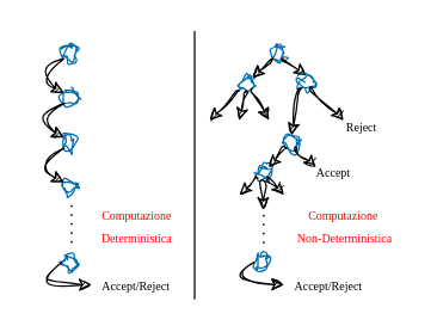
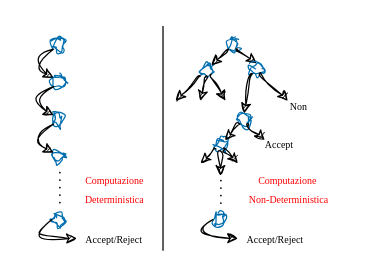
  <mxCell id="0" />
  <mxCell id="1" parent="0" />
  <mxCell id="2" value="" style="ellipse;whiteSpace=wrap;html=1;sketch=1;curveFitting=1;jiggle=2;fillColor=none;fontColor=#ffffff;strokeColor=#006EAF;" parent="1" vertex="1"><mxGeometry x="41" y="30" width="10" height="10" as="geometry" /></mxCell>
  <mxCell id="3" value="" style="ellipse;whiteSpace=wrap;html=1;sketch=1;curveFitting=1;jiggle=2;fillColor=none;fontColor=#ffffff;strokeColor=#006EAF;" parent="1" vertex="1"><mxGeometry x="41" y="60" width="10" height="10" as="geometry" /></mxCell>
  <mxCell id="4" value="" style="curved=1;endArrow=classic;html=1;rounded=0;exitX=0;exitY=1;exitDx=0;exitDy=0;entryX=0;entryY=0;entryDx=0;entryDy=0;endFill=1;sketch=1;curveFitting=1;jiggle=2;" parent="1" source="2" target="3" edge="1"><mxGeometry width="50" height="50" relative="1" as="geometry"><mxPoint x="41" y="90" as="sourcePoint" /><mxPoint x="91" y="40" as="targetPoint" /><Array as="points"><mxPoint x="21" y="50" /></Array></mxGeometry></mxCell>
  <mxCell id="5" value="" style="ellipse;whiteSpace=wrap;html=1;sketch=1;curveFitting=1;jiggle=2;fillColor=none;fontColor=#ffffff;strokeColor=#006EAF;" parent="1" vertex="1"><mxGeometry x="41" y="90" width="10" height="10" as="geometry" /></mxCell>
  <mxCell id="6" value="" style="ellipse;whiteSpace=wrap;html=1;sketch=1;curveFitting=1;jiggle=2;fillColor=none;fontColor=#ffffff;strokeColor=#006EAF;" parent="1" vertex="1"><mxGeometry x="41" y="170" width="10" height="10" as="geometry" /></mxCell>
  <mxCell id="7" value="" style="ellipse;whiteSpace=wrap;html=1;sketch=1;curveFitting=1;jiggle=2;fillColor=none;fontColor=#ffffff;strokeColor=#006EAF;" parent="1" vertex="1"><mxGeometry x="41" y="120" width="10" height="10" as="geometry" /></mxCell>
  <mxCell id="8" value="" style="curved=1;endArrow=classic;html=1;rounded=0;entryX=0;entryY=0;entryDx=0;entryDy=0;endFill=1;sketch=1;curveFitting=1;jiggle=2;exitX=0;exitY=1;exitDx=0;exitDy=0;" parent="1" source="3" target="5" edge="1"><mxGeometry width="50" height="50" relative="1" as="geometry"><mxPoint x="41" y="80" as="sourcePoint" /><mxPoint x="41" y="92" as="targetPoint" /><Array as="points"><mxPoint x="21" y="80" /></Array></mxGeometry></mxCell>
  <mxCell id="9" value="" style="curved=1;endArrow=classic;html=1;rounded=0;entryX=0;entryY=0;entryDx=0;entryDy=0;endFill=1;sketch=1;curveFitting=1;jiggle=2;exitX=0;exitY=1;exitDx=0;exitDy=0;" parent="1" source="5" target="7" edge="1"><mxGeometry width="50" height="50" relative="1" as="geometry"><mxPoint x="52" y="90" as="sourcePoint" /><mxPoint x="52" y="112" as="targetPoint" /><Array as="points"><mxPoint x="21" y="110" /></Array></mxGeometry></mxCell>
  <mxCell id="10" value="" style="curved=1;endArrow=classic;html=1;rounded=0;endFill=1;sketch=1;curveFitting=1;jiggle=2;exitX=0;exitY=0.5;exitDx=0;exitDy=0;" parent="1" source="6" edge="1"><mxGeometry width="50" height="50" relative="1" as="geometry"><mxPoint x="41" y="180" as="sourcePoint" /><mxPoint x="61" y="190" as="targetPoint" /><Array as="points"><mxPoint x="20" y="191" /></Array></mxGeometry></mxCell>
  <mxCell id="11" value="&lt;font face=&quot;Comic Sans MS&quot;&gt;. . . . .&lt;/font&gt;" style="text;html=1;align=center;verticalAlign=middle;whiteSpace=wrap;rounded=0;rotation=90;" parent="1" vertex="1"><mxGeometry x="26" y="140" width="50" height="20" as="geometry" /></mxCell>
  <mxCell id="12" value="" style="ellipse;whiteSpace=wrap;html=1;sketch=1;curveFitting=1;jiggle=2;fillColor=none;fontColor=#ffffff;strokeColor=#006EAF;" parent="1" vertex="1"><mxGeometry x="181" y="30" width="10" height="10" as="geometry" /></mxCell>
  <mxCell id="13" value="&lt;font style=&quot;font-size: 8px;&quot; face=&quot;Comic Sans MS&quot;&gt;Accept/&lt;/font&gt;&lt;span style=&quot;font-family: &amp;quot;Comic Sans MS&amp;quot;; font-size: 8px;&quot;&gt;Reject&lt;/span&gt;" style="text;html=1;align=center;verticalAlign=middle;whiteSpace=wrap;rounded=0;" parent="1" vertex="1"><mxGeometry x="61" y="180" width="60" height="20" as="geometry" /></mxCell>
  <mxCell id="14" value="" style="curved=1;endArrow=classic;html=1;rounded=0;endFill=1;sketch=1;curveFitting=1;jiggle=2;exitX=1;exitY=1;exitDx=0;exitDy=0;entryX=0.5;entryY=0;entryDx=0;entryDy=0;" parent="1" source="12" target="15" edge="1"><mxGeometry width="50" height="50" relative="1" as="geometry"><mxPoint x="256" y="49" as="sourcePoint" /><mxPoint x="220" y="27.724" as="targetPoint" /></mxGeometry></mxCell>
  <mxCell id="15" value="" style="ellipse;whiteSpace=wrap;html=1;sketch=1;curveFitting=1;jiggle=2;fillColor=none;fontColor=#ffffff;strokeColor=#006EAF;" parent="1" vertex="1"><mxGeometry x="200" y="50" width="10" height="10" as="geometry" /></mxCell>
  <mxCell id="16" value="" style="ellipse;whiteSpace=wrap;html=1;sketch=1;curveFitting=1;jiggle=2;fillColor=none;fontColor=#ffffff;strokeColor=#006EAF;" parent="1" vertex="1"><mxGeometry x="160" y="50" width="10" height="10" as="geometry" /></mxCell>
  <mxCell id="17" value="" style="curved=1;endArrow=classic;html=1;rounded=0;endFill=1;sketch=1;curveFitting=1;jiggle=2;exitX=0;exitY=1;exitDx=0;exitDy=0;entryX=1;entryY=0;entryDx=0;entryDy=0;" parent="1" source="12" target="16" edge="1"><mxGeometry width="50" height="50" relative="1" as="geometry"><mxPoint x="190" y="40" as="sourcePoint" /><mxPoint x="205" y="51" as="targetPoint" /></mxGeometry></mxCell>
  <mxCell id="18" value="" style="curved=1;endArrow=classic;html=1;rounded=0;endFill=1;sketch=1;curveFitting=1;jiggle=2;exitX=0;exitY=1;exitDx=0;exitDy=0;" parent="1" edge="1"><mxGeometry width="50" height="50" relative="1" as="geometry"><mxPoint x="160" y="60" as="sourcePoint" /><mxPoint x="140" y="80" as="targetPoint" /></mxGeometry></mxCell>
  <mxCell id="19" value="" style="curved=1;endArrow=classic;html=1;rounded=0;endFill=1;sketch=1;curveFitting=1;jiggle=2;exitX=0.5;exitY=1;exitDx=0;exitDy=0;" parent="1" source="16" edge="1"><mxGeometry width="50" height="50" relative="1" as="geometry"><mxPoint x="173" y="60" as="sourcePoint" /><mxPoint x="160" y="80" as="targetPoint" /></mxGeometry></mxCell>
  <mxCell id="20" value="" style="curved=1;endArrow=classic;html=1;rounded=0;endFill=1;sketch=1;curveFitting=1;jiggle=2;exitX=1;exitY=1;exitDx=0;exitDy=0;" parent="1" source="16" edge="1"><mxGeometry width="50" height="50" relative="1" as="geometry"><mxPoint x="173" y="60" as="sourcePoint" /><mxPoint x="180" y="80" as="targetPoint" /></mxGeometry></mxCell>
  <mxCell id="21" value="" style="ellipse;whiteSpace=wrap;html=1;sketch=1;curveFitting=1;jiggle=2;fillColor=none;fontColor=#ffffff;strokeColor=#006EAF;" parent="1" vertex="1"><mxGeometry x="190" y="90" width="10" height="10" as="geometry" /></mxCell>
  <mxCell id="22" value="" style="curved=1;endArrow=classic;html=1;rounded=0;endFill=1;sketch=1;curveFitting=1;jiggle=2;exitX=0.808;exitY=0.732;exitDx=0;exitDy=0;exitPerimeter=0;" parent="1" source="15" edge="1"><mxGeometry width="50" height="50" relative="1" as="geometry"><mxPoint x="210" y="64.5" as="sourcePoint" /><mxPoint x="230" y="80" as="targetPoint" /></mxGeometry></mxCell>
  <mxCell id="23" value="" style="curved=1;endArrow=classic;html=1;rounded=0;endFill=1;sketch=1;curveFitting=1;jiggle=2;exitX=0;exitY=1;exitDx=0;exitDy=0;entryX=0.5;entryY=0;entryDx=0;entryDy=0;" parent="1" source="15" target="21" edge="1"><mxGeometry width="50" height="50" relative="1" as="geometry"><mxPoint x="180" y="80" as="sourcePoint" /><mxPoint x="202" y="103" as="targetPoint" /></mxGeometry></mxCell>
  <mxCell id="24" value="" style="ellipse;whiteSpace=wrap;html=1;sketch=1;curveFitting=1;jiggle=2;fillColor=none;fontColor=#ffffff;strokeColor=#006EAF;" parent="1" vertex="1"><mxGeometry x="171" y="110" width="10" height="10" as="geometry" /></mxCell>
- <mxCell id="25" value="&lt;span style=&quot;font-family: &amp;quot;Comic Sans MS&amp;quot;; font-size: 8px; font-style: normal; font-variant-ligatures: normal; font-variant-caps: normal; font-weight: 400; letter-spacing: normal; orphans: 2; text-align: center; text-indent: 0px; text-transform: none; widows: 2; word-spacing: 0px; -webkit-text-stroke-width: 0px; white-space: normal; text-decoration-thickness: initial; text-decoration-style: initial; text-decoration-color: initial; float: none; display: inline !important;&quot;&gt;Reject&lt;/span&gt;" style="text;whiteSpace=wrap;html=1;fontColor=default;" parent="1" vertex="1"><mxGeometry x="230" y="70" width="40" height="20" as="geometry" /></mxCell>
+ <mxCell id="25" value="&lt;span style=&quot;font-family: &amp;quot;Comic Sans MS&amp;quot;; font-size: 8px; font-style: normal; font-variant-ligatures: normal; font-variant-caps: normal; font-weight: 400; letter-spacing: normal; orphans: 2; text-align: center; text-indent: 0px; text-transform: none; widows: 2; word-spacing: 0px; -webkit-text-stroke-width: 0px; white-space: normal; text-decoration-thickness: initial; text-decoration-style: initial; text-decoration-color: initial; float: none; display: inline !important;&quot;&gt;Non&lt;/span&gt;" style="text;whiteSpace=wrap;html=1;fontColor=default;" parent="1" vertex="1"><mxGeometry x="230" y="70" width="40" height="20" as="geometry" /></mxCell>
  <mxCell id="26" value="" style="curved=1;endArrow=classic;html=1;rounded=0;endFill=1;sketch=1;curveFitting=1;jiggle=2;exitX=0;exitY=1;exitDx=0;exitDy=0;entryX=1;entryY=0;entryDx=0;entryDy=0;" parent="1" source="21" target="24" edge="1"><mxGeometry width="50" height="50" relative="1" as="geometry"><mxPoint x="190" y="100" as="sourcePoint" /><mxPoint x="184" y="131" as="targetPoint" /></mxGeometry></mxCell>
  <mxCell id="27" value="" style="curved=1;endArrow=classic;html=1;rounded=0;endFill=1;sketch=1;curveFitting=1;jiggle=2;exitX=1;exitY=1;exitDx=0;exitDy=0;entryX=0;entryY=0;entryDx=0;entryDy=0;" parent="1" source="21" edge="1"><mxGeometry width="50" height="50" relative="1" as="geometry"><mxPoint x="191" y="100" as="sourcePoint" /><mxPoint x="211.464" y="111.464" as="targetPoint" /></mxGeometry></mxCell>
  <mxCell id="28" value="" style="curved=1;endArrow=classic;html=1;rounded=0;endFill=1;sketch=1;curveFitting=1;jiggle=2;exitX=0;exitY=1;exitDx=0;exitDy=0;entryX=1;entryY=0;entryDx=0;entryDy=0;" parent="1" source="24" edge="1"><mxGeometry width="50" height="50" relative="1" as="geometry"><mxPoint x="171" y="118" as="sourcePoint" /><mxPoint x="160" y="130" as="targetPoint" /></mxGeometry></mxCell>
  <mxCell id="29" value="" style="curved=1;endArrow=classic;html=1;rounded=0;endFill=1;sketch=1;curveFitting=1;jiggle=2;exitX=0.5;exitY=1;exitDx=0;exitDy=0;" parent="1" source="24" edge="1"><mxGeometry width="50" height="50" relative="1" as="geometry"><mxPoint x="172" y="120" as="sourcePoint" /><mxPoint x="176" y="140" as="targetPoint" /></mxGeometry></mxCell>
  <mxCell id="30" value="" style="curved=1;endArrow=classic;html=1;rounded=0;endFill=1;sketch=1;curveFitting=1;jiggle=2;exitX=1;exitY=1;exitDx=0;exitDy=0;" parent="1" source="24" edge="1"><mxGeometry width="50" height="50" relative="1" as="geometry"><mxPoint x="190" y="120" as="sourcePoint" /><mxPoint x="190" y="130" as="targetPoint" /></mxGeometry></mxCell>
  <mxCell id="31" value="&lt;font face=&quot;Comic Sans MS&quot;&gt;. . . .&amp;nbsp;&lt;/font&gt;" style="text;html=1;align=center;verticalAlign=middle;whiteSpace=wrap;rounded=0;rotation=90;" parent="1" vertex="1"><mxGeometry x="155.25" y="143.75" width="49" height="22.5" as="geometry" /></mxCell>
  <mxCell id="32" value="" style="ellipse;whiteSpace=wrap;html=1;sketch=1;curveFitting=1;jiggle=2;fillColor=none;fontColor=#ffffff;strokeColor=#006EAF;" parent="1" vertex="1"><mxGeometry x="170" y="170" width="10" height="10" as="geometry" /></mxCell>
  <mxCell id="33" value="" style="curved=1;endArrow=classic;html=1;rounded=0;endFill=1;sketch=1;curveFitting=1;jiggle=2;exitX=0;exitY=0.5;exitDx=0;exitDy=0;" parent="1" source="32" edge="1"><mxGeometry width="50" height="50" relative="1" as="geometry"><mxPoint x="171" y="180" as="sourcePoint" /><mxPoint x="190" y="190" as="targetPoint" /><Array as="points"><mxPoint x="150" y="190" /></Array></mxGeometry></mxCell>
  <mxCell id="34" value="&lt;font style=&quot;font-size: 8px;&quot; face=&quot;Comic Sans MS&quot;&gt;Accept/&lt;/font&gt;&lt;span style=&quot;font-family: &amp;quot;Comic Sans MS&amp;quot;; font-size: 8px;&quot;&gt;Reject&lt;/span&gt;" style="text;html=1;align=center;verticalAlign=middle;whiteSpace=wrap;rounded=0;" parent="1" vertex="1"><mxGeometry x="190" y="180" width="60" height="20" as="geometry" /></mxCell>
  <mxCell id="35" value="&lt;span style=&quot;font-family: &amp;quot;Comic Sans MS&amp;quot;; font-size: 8px; font-style: normal; font-variant-ligatures: normal; font-variant-caps: normal; font-weight: 400; letter-spacing: normal; orphans: 2; text-align: center; text-indent: 0px; text-transform: none; widows: 2; word-spacing: 0px; -webkit-text-stroke-width: 0px; white-space: normal; text-decoration-thickness: initial; text-decoration-style: initial; text-decoration-color: initial; float: none; display: inline !important;&quot;&gt;Accept&lt;/span&gt;" style="text;whiteSpace=wrap;html=1;fontColor=default;" parent="1" vertex="1"><mxGeometry x="210" y="100" width="40" height="20" as="geometry" /></mxCell>
  <mxCell id="36" value="&lt;font face=&quot;Comic Sans MS&quot;&gt;&lt;span style=&quot;font-size: 8px;&quot;&gt;Computazione Deterministica&lt;/span&gt;&lt;/font&gt;" style="text;html=1;align=center;verticalAlign=middle;whiteSpace=wrap;rounded=0;fontColor=#FF0000;rotation=0;" parent="1" vertex="1"><mxGeometry x="62" y="140" width="59" height="20" as="geometry" /></mxCell>
  <mxCell id="37" value="" style="endArrow=none;html=1;rounded=0;" parent="1" edge="1"><mxGeometry width="50" height="50" relative="1" as="geometry"><mxPoint x="130" y="200" as="sourcePoint" /><mxPoint x="130" y="20" as="targetPoint" /></mxGeometry></mxCell>
  <mxCell id="38" value="&lt;font face=&quot;Comic Sans MS&quot;&gt;&lt;span style=&quot;font-size: 8px;&quot;&gt;Computazione&amp;nbsp;&lt;/span&gt;&lt;/font&gt;&lt;div&gt;&lt;font face=&quot;Comic Sans MS&quot;&gt;&lt;span style=&quot;font-size: 8px;&quot;&gt;Non-Deterministica&lt;/span&gt;&lt;/font&gt;&lt;/div&gt;" style="text;html=1;align=center;verticalAlign=middle;whiteSpace=wrap;rounded=0;fontColor=#FF0000;rotation=0;" parent="1" vertex="1"><mxGeometry x="191" y="140" width="80" height="20" as="geometry" /></mxCell>
